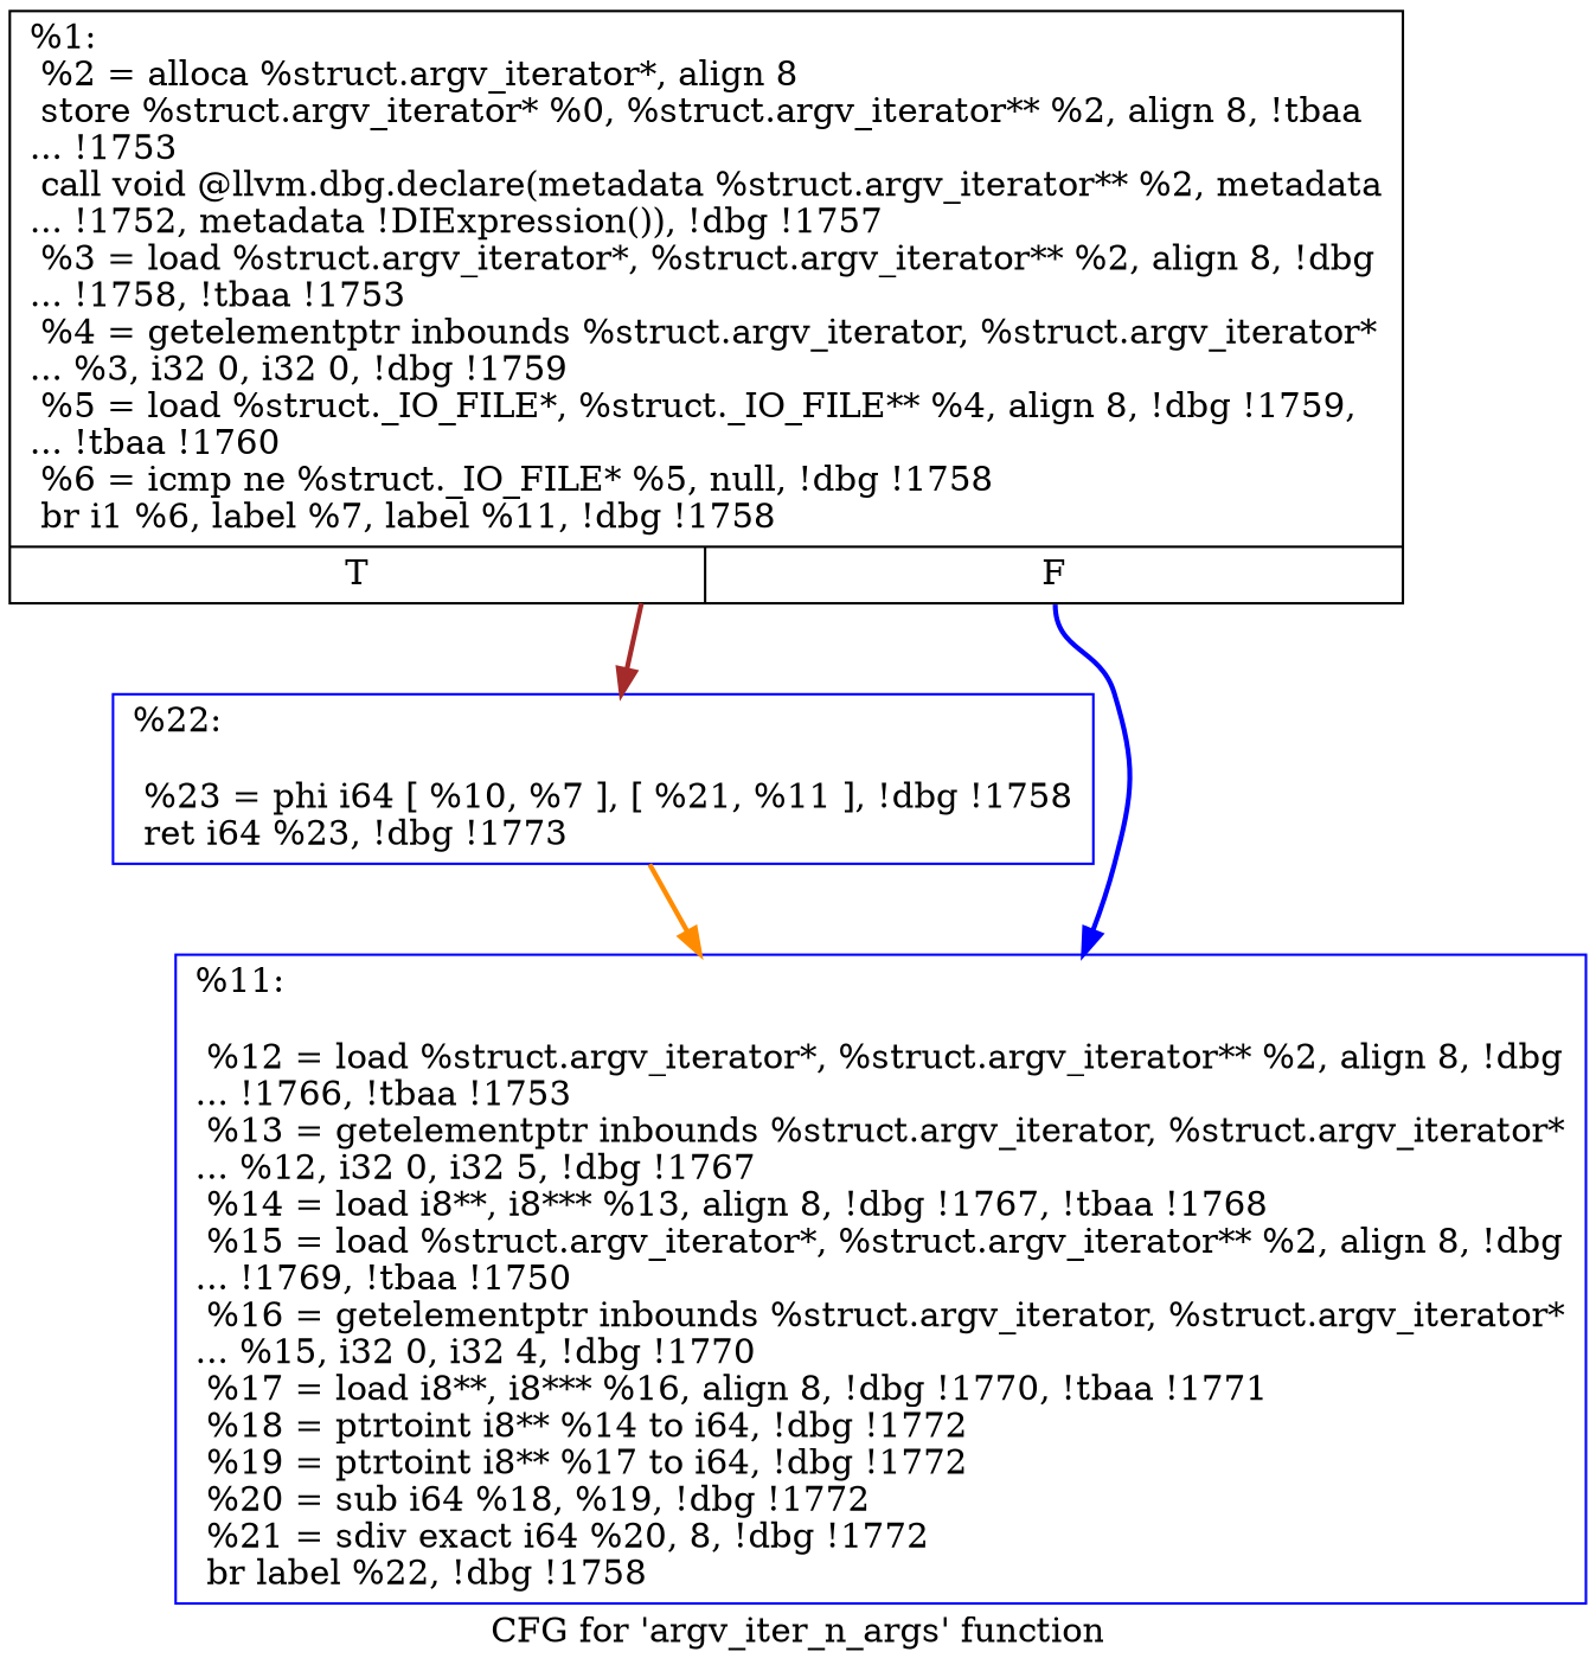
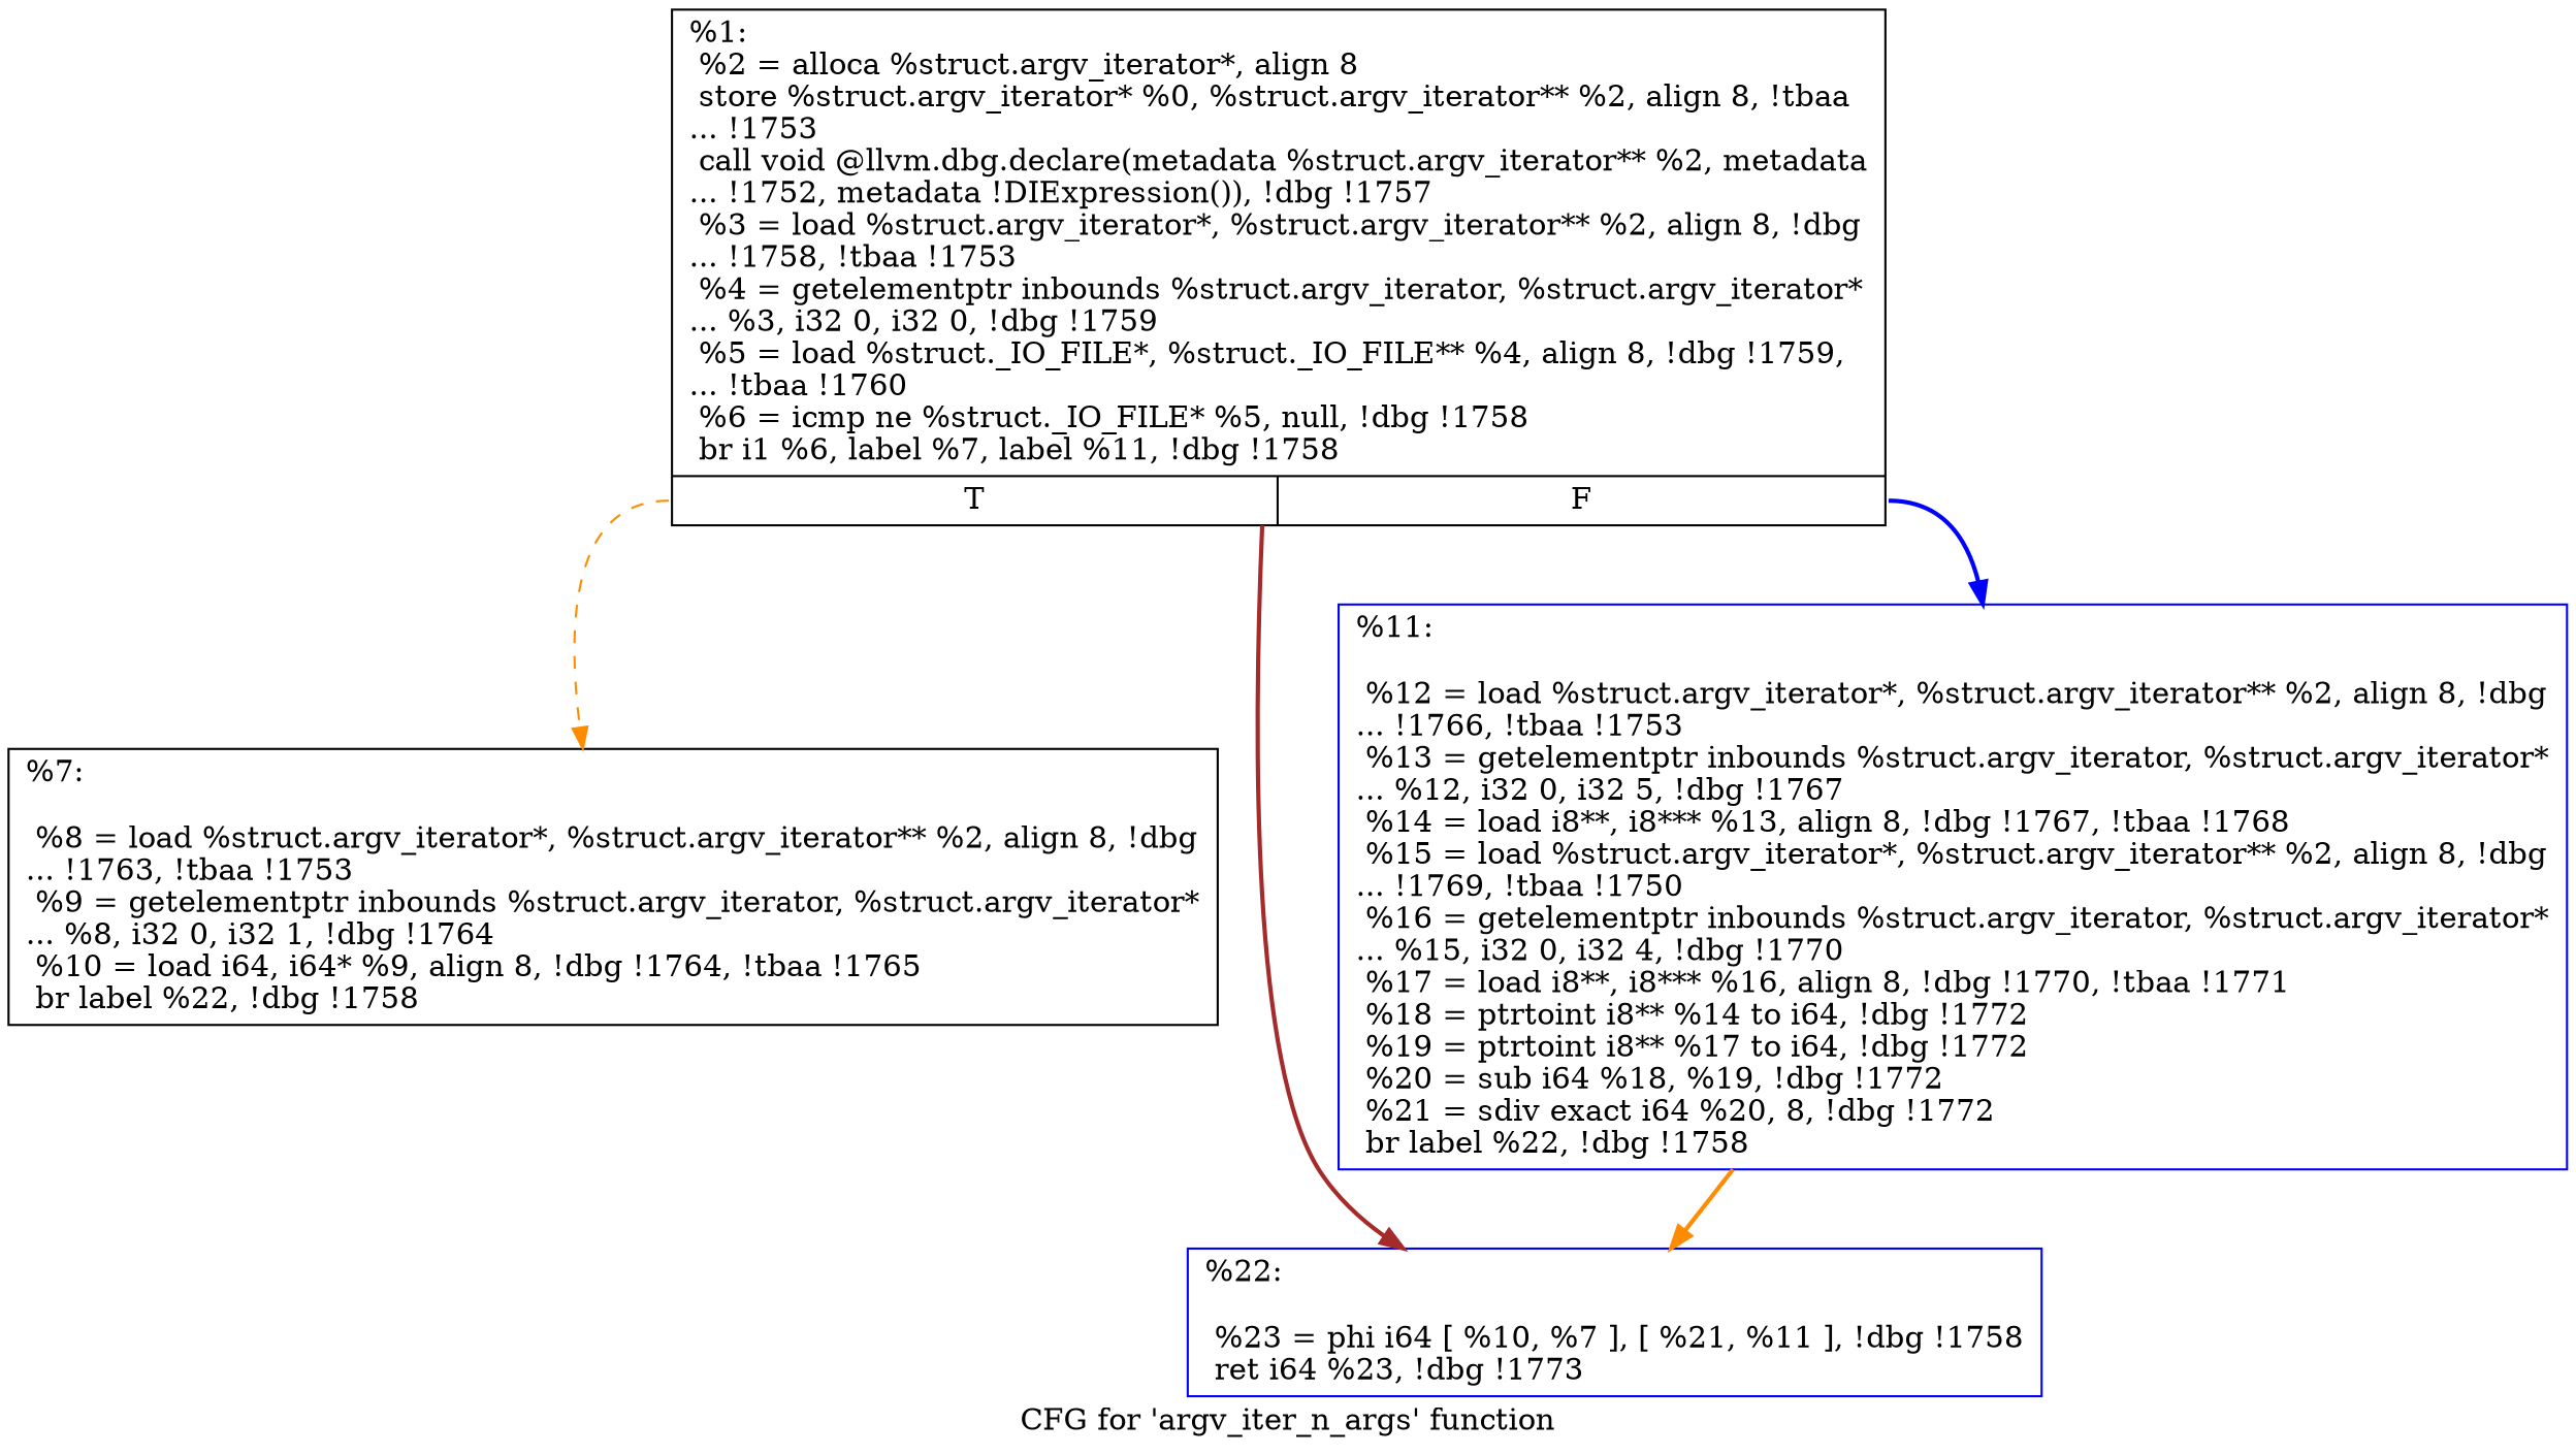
  digraph {
    label="CFG for 'argv_iter_n_args' function"
    node [color=black shape=record]
    edge [color=darkorange style=bold]
    n1 [label="{%1:\l  %2 = alloca %struct.argv_iterator*, align 8\l  store %struct.argv_iterator* %0, %struct.argv_iterator** %2, align 8, !tbaa\l... !1753\l  call void @llvm.dbg.declare(metadata %struct.argv_iterator** %2, metadata\l... !1752, metadata !DIExpression()), !dbg !1757\l  %3 = load %struct.argv_iterator*, %struct.argv_iterator** %2, align 8, !dbg\l... !1758, !tbaa !1753\l  %4 = getelementptr inbounds %struct.argv_iterator, %struct.argv_iterator*\l... %3, i32 0, i32 0, !dbg !1759\l  %5 = load %struct._IO_FILE*, %struct._IO_FILE** %4, align 8, !dbg !1759,\l... !tbaa !1760\l  %6 = icmp ne %struct._IO_FILE* %5, null, !dbg !1758\l  br i1 %6, label %7, label %11, !dbg !1758\l|{<s0>T|<s1>F}}"]
+   n2 [label="{%7:\l\l  %8 = load %struct.argv_iterator*, %struct.argv_iterator** %2, align 8, !dbg\l... !1763, !tbaa !1753\l  %9 = getelementptr inbounds %struct.argv_iterator, %struct.argv_iterator*\l... %8, i32 0, i32 1, !dbg !1764\l  %10 = load i64, i64* %9, align 8, !dbg !1764, !tbaa !1765\l  br label %22, !dbg !1758\l}"]
    n3 [color=blue label="{%11:\l\l  %12 = load %struct.argv_iterator*, %struct.argv_iterator** %2, align 8, !dbg\l... !1766, !tbaa !1753\l  %13 = getelementptr inbounds %struct.argv_iterator, %struct.argv_iterator*\l... %12, i32 0, i32 5, !dbg !1767\l  %14 = load i8**, i8*** %13, align 8, !dbg !1767, !tbaa !1768\l  %15 = load %struct.argv_iterator*, %struct.argv_iterator** %2, align 8, !dbg\l... !1769, !tbaa !1750\l  %16 = getelementptr inbounds %struct.argv_iterator, %struct.argv_iterator*\l... %15, i32 0, i32 4, !dbg !1770\l  %17 = load i8**, i8*** %16, align 8, !dbg !1770, !tbaa !1771\l  %18 = ptrtoint i8** %14 to i64, !dbg !1772\l  %19 = ptrtoint i8** %17 to i64, !dbg !1772\l  %20 = sub i64 %18, %19, !dbg !1772\l  %21 = sdiv exact i64 %20, 8, !dbg !1772\l  br label %22, !dbg !1758\l}"]
    n4 [color=blue label="{%22:\l\l  %23 = phi i64 [ %10, %7 ], [ %21, %11 ], !dbg !1758\l  ret i64 %23, !dbg !1773\l}"]
+   n1 -> n2 [style=dashed tailport=s0]
    n1 -> n3 [color=blue tailport=s1]
    n1 -> n4 [color=brown]
-   n4 -> n3
+   n3 -> n4
  }
